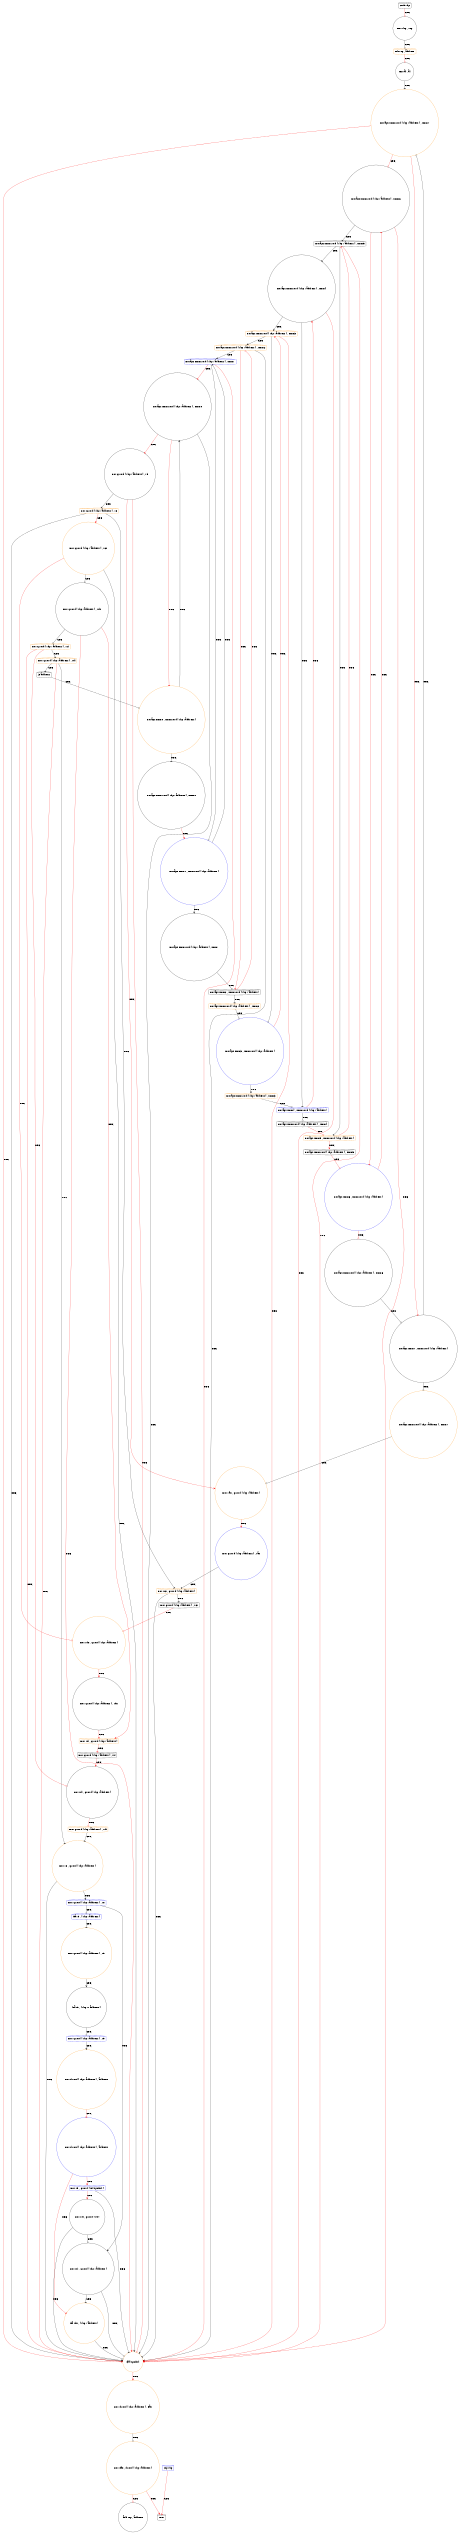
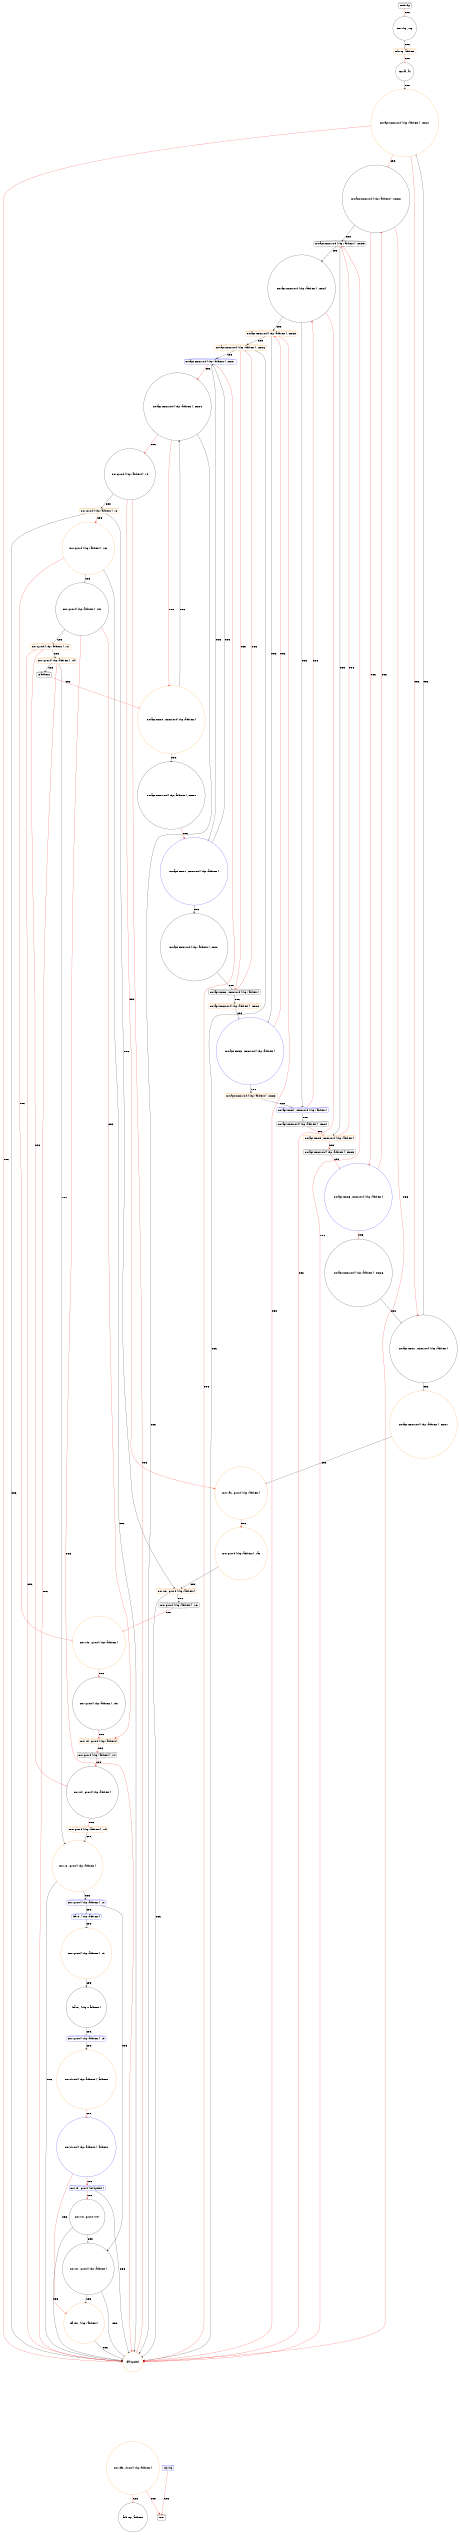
  digraph {
    node [color=black shape=circle]
    edge [arrowhead=odot color=black]
    n1 [label="push rbp" shape=cylinder]
    n2 [label="mov rbp , rsp"]
    n3 [color=darkorange label="sub rsp , address" shape=cylinder]
    n4 [label="test al , al"]
    n5 [color=darkorange label="movaps xmmword [ rbp - address ] , xmm7"]
    n6 [label="movaps xmmword [ rbp - address ] , xmm6"]
    n7 [color=darkorange label="call symbol"]
    n8 [label="movaps xmm7 , xmmword [ rbp - address ]"]
    n9 [label="je address" shape=cylinder]
    n10 [color=darkorange label="movaps xmm0 , xmmword [ rbp - address ]"]
    n11 [label="movaps xmmword [ rbp - address ] , xmm5" shape=cylinder]
    n12 [color=blue label="movaps xmm6 , xmmword [ rbp - address ]"]
-   n13 [color=darkorange label="mov dword [ rbp - address ] , eax"]
    n14 [color=darkorange label="movaps xmmword [ rbp - address ] , xmm7"]
    n15 [label="movaps xmmword [ rbp - address ] , xmm4"]
    n16 [color=darkorange label="movaps xmm5 , xmmword [ rbp - address ]" shape=cylinder]
    n17 [label="movaps xmmword [ rbp - address ] , xmm6"]
    n18 [color=darkorange label="movaps xmmword [ rbp - address ] , xmm3" shape=cylinder]
    n19 [color=blue label="movaps xmm4 , xmmword [ rbp - address ]" shape=cylinder]
    n20 [label="movaps xmmword [ rbp - address ] , xmm5" shape=cylinder]
    n21 [color=darkorange label="movaps xmmword [ rbp - address ] , xmm2" shape=cylinder]
    n22 [color=blue label="movaps xmm3 , xmmword [ rbp - address ]"]
    n23 [label="movaps xmmword [ rbp - address ] , xmm4" shape=cylinder]
    n24 [color=blue label="movaps xmmword [ rbp - address ] , xmm1" shape=cylinder]
    n25 [label="movaps xmm2 , xmmword [ rbp - address ]" shape=cylinder]
    n26 [color=darkorange label="movaps xmmword [ rbp - address ] , xmm3" shape=cylinder]
    n27 [label="movaps xmmword [ rbp - address ] , xmm0"]
    n28 [color=blue label="movaps xmm1 , xmmword [ rbp - address ]"]
    n29 [color=darkorange label="movaps xmmword [ rbp - address ] , xmm2" shape=cylinder]
    n30 [label="mov qword [ rbp - address ] , r9"]
    n31 [label="movaps xmmword [ rbp - address ] , xmm1"]
    n32 [color=darkorange label="mov qword [ rbp - address ] , r8" shape=cylinder]
    n33 [color=darkorange label="mov rax , qword [ rbp - address ]"]
    n34 [label="movaps xmmword [ rbp - address ] , xmm0"]
    n35 [color=darkorange label="mov qword [ rbp - address ] , rcx"]
    n36 [color=darkorange label="mov rcx , qword [ rbp - address ]" shape=cylinder]
-   n37 [color=blue label="mov qword [ rbp - address ] , rax"]
+   n37 [color=darkorange label="mov qword [ rbp - address ] , rax"]
    n38 [label="mov qword [ rbp - address ] , rdx"]
    n39 [color=darkorange label="mov rdx , qword [ rbp - address ]"]
    n40 [label="mov qword [ rbp - address ] , rcx" shape=cylinder]
    n41 [color=darkorange label="mov qword [ rbp - address ] , rsi" shape=cylinder]
    n42 [color=darkorange label="mov rsi , qword [ rbp - address ]" shape=cylinder]
    n43 [label="mov qword [ rbp - address ] , rdx"]
    n44 [color=darkorange label="mov qword [ rbp - address ] , rdi" shape=cylinder]
    n45 [label="mov rdi , qword [ rbp - address ]"]
    n46 [label="mov qword [ rbp - address ] , rsi" shape=cylinder]
    n47 [color=darkorange label="mov r8 , qword [ rbp - address ]"]
    n48 [color=darkorange label="mov qword [ rbp - address ] , rdi" shape=cylinder]
    n49 [color=blue label="mov qword [ rbp - address ] , r8" shape=cylinder]
    n50 [color=blue label="lea r9 , [ rbp - address ]" shape=cylinder]
    n51 [label="mov rsi , qword [ rbp - address ]"]
    n52 [color=darkorange label="mov qword [ rbp - address ] , r9"]
    n53 [color=darkorange label="lea rdx , [ rbp - address ]"]
    n54 [label="lea r9 , [ rbp + address ]"]
    n55 [color=blue label="mov qword [ rbp - address ] , r9" shape=cylinder]
    n56 [color=darkorange label="mov dword [ rbp - address ] , address"]
    n57 [color=blue label="mov dword [ rbp - address ] , address"]
    n58 [color=blue label="mov r9 , qword [ rel symbol ]" shape=cylinder]
    n59 [label="mov rdi , qword [ r9 ]"]
    n60 [color=darkorange label="mov eax , dword [ rbp - address ]"]
    n61 [label="add rsp , address"]
    n62 [label=retn shape=cylinder]
    n63 [color=blue label="pop rbp" shape=cylinder]
    n1 -> n2 [color=red label=CFG]
    n2 -> n3 [label=CFG]
    n3 -> n4 [color=red label=CFG]
    n4 -> n5 [arrowhead=tee label=CFG]
    n5 -> n6 [color=red label=CFG]
    n5 -> n7 [arrowhead=vee color=red label=DFG]
    n5 -> n8 [arrowhead=tee color=red label=DFG]
    n6 -> n7 [arrowhead=tee color=red label=DFG]
    n6 -> n11 [arrowhead=tee label=CFG]
    n6 -> n12 [arrowhead=tee color=red label=DFG]
-   n7 -> n13 [arrowhead=vee color=red label=DFG]
    n8 -> n5 [label=DFG]
    n8 -> n14 [label=DFG]
-   n9 -> n10 [label=CFG]
+   n9 -> n10 [color=red label=CFG]
    n10 -> n27 [arrowhead=vee label=DFG]
    n10 -> n34 [arrowhead=tee label=DFG]
    n11 -> n7 [color=red label=DFG]
    n11 -> n15 [arrowhead=tee label=CFG]
    n11 -> n16 [arrowhead=tee label=DFG]
    n12 -> n6 [arrowhead=tee color=red label=DFG]
    n12 -> n17 [color=red label=DFG]
-   n13 -> n60 [label=DFG]
    n14 -> n33 [label=CFG]
    n15 -> n7 [arrowhead=vee color=red label=DFG]
    n15 -> n18 [arrowhead=vee label=CFG]
    n15 -> n19 [arrowhead=tee label=DFG]
    n16 -> n11 [arrowhead=tee color=red label=DFG]
    n16 -> n20 [arrowhead=vee color=red label=DFG]
    n17 -> n8 [label=CFG]
    n18 -> n7 [arrowhead=tee color=red label=DFG]
    n18 -> n21 [arrowhead=vee label=CFG]
    n18 -> n22 [label=DFG]
    n19 -> n15 [arrowhead=vee color=red label=DFG]
    n19 -> n23 [label=DFG]
    n20 -> n12 [color=red label=CFG]
    n21 -> n7 [arrowhead=vee label=DFG]
    n21 -> n24 [arrowhead=vee label=CFG]
    n21 -> n25 [arrowhead=tee color=red label=DFG]
    n22 -> n18 [arrowhead=tee color=red label=DFG]
    n22 -> n26 [arrowhead=vee label=DFG]
    n23 -> n16 [color=red label=CFG]
    n24 -> n7 [arrowhead=vee color=red label=DFG]
    n24 -> n27 [arrowhead=tee color=red label=CFG]
    n24 -> n28 [label=DFG]
    n25 -> n21 [color=red label=DFG]
    n25 -> n29 [arrowhead=tee label=DFG]
    n26 -> n19 [label=CFG]
    n27 -> n7 [arrowhead=vee label=DFG]
    n27 -> n10 [arrowhead=tee color=red label=DFG]
    n27 -> n30 [arrowhead=tee color=red label=CFG]
    n28 -> n24 [arrowhead=tee label=DFG]
    n28 -> n31 [arrowhead=vee label=DFG]
    n29 -> n22 [label=CFG]
    n30 -> n7 [color=red label=DFG]
    n30 -> n32 [arrowhead=tee label=CFG]
    n30 -> n33 [arrowhead=vee color=red label=DFG]
    n31 -> n25 [label=CFG]
    n32 -> n7 [label=DFG]
    n32 -> n35 [arrowhead=vee color=red label=CFG]
    n32 -> n36 [arrowhead=tee label=DFG]
    n33 -> n37 [arrowhead=vee color=red label=DFG]
    n34 -> n28 [arrowhead=vee color=red label=CFG]
    n35 -> n7 [arrowhead=vee label=DFG]
    n35 -> n38 [label=CFG]
    n35 -> n39 [color=red label=DFG]
    n36 -> n7 [arrowhead=tee label=DFG]
    n36 -> n40 [arrowhead=tee label=DFG]
    n37 -> n36 [arrowhead=tee label=CFG]
    n38 -> n7 [arrowhead=vee color=red label=DFG]
    n38 -> n41 [label=CFG]
    n38 -> n42 [arrowhead=vee color=red label=DFG]
    n39 -> n43 [arrowhead=vee color=red label=DFG]
    n40 -> n39 [color=red label=CFG]
    n41 -> n7 [color=red label=DFG]
    n41 -> n44 [arrowhead=tee label=CFG]
    n41 -> n45 [color=red label=DFG]
    n42 -> n46 [arrowhead=tee color=red label=DFG]
    n43 -> n42 [arrowhead=tee color=red label=CFG]
    n44 -> n7 [color=red label=DFG]
    n44 -> n9 [arrowhead=tee label=CFG]
    n44 -> n47 [arrowhead=tee label=DFG]
    n45 -> n48 [color=red label=DFG]
    n46 -> n45 [arrowhead=vee color=red label=CFG]
    n47 -> n7 [label=DFG]
    n47 -> n49 [arrowhead=vee label=DFG]
    n48 -> n47 [arrowhead=tee label=CFG]
    n49 -> n50 [label=CFG]
    n49 -> n51 [arrowhead=vee label=DFG]
    n50 -> n52 [arrowhead=tee label=CFG]
    n51 -> n7 [label=DFG]
    n51 -> n53 [arrowhead=tee label=CFG]
    n52 -> n54 [arrowhead=vee label=CFG]
    n53 -> n7 [label=DFG]
    n54 -> n55 [label=CFG]
    n55 -> n56 [arrowhead=vee label=CFG]
    n56 -> n57 [arrowhead=tee color=red label=CFG]
    n57 -> n53 [arrowhead=tee color=red label=DFG]
    n57 -> n58 [arrowhead=vee color=red label=CFG]
    n58 -> n7 [arrowhead=tee label=DFG]
    n58 -> n59 [arrowhead=vee color=red label=CFG]
    n59 -> n7 [arrowhead=vee label=DFG]
    n59 -> n51 [label=CFG]
    n60 -> n61 [color=red label=CFG]
    n60 -> n62 [arrowhead=vee color=red label=DFG]
    n63 -> n62 [arrowhead=tee color=red label=CFG]
  }
